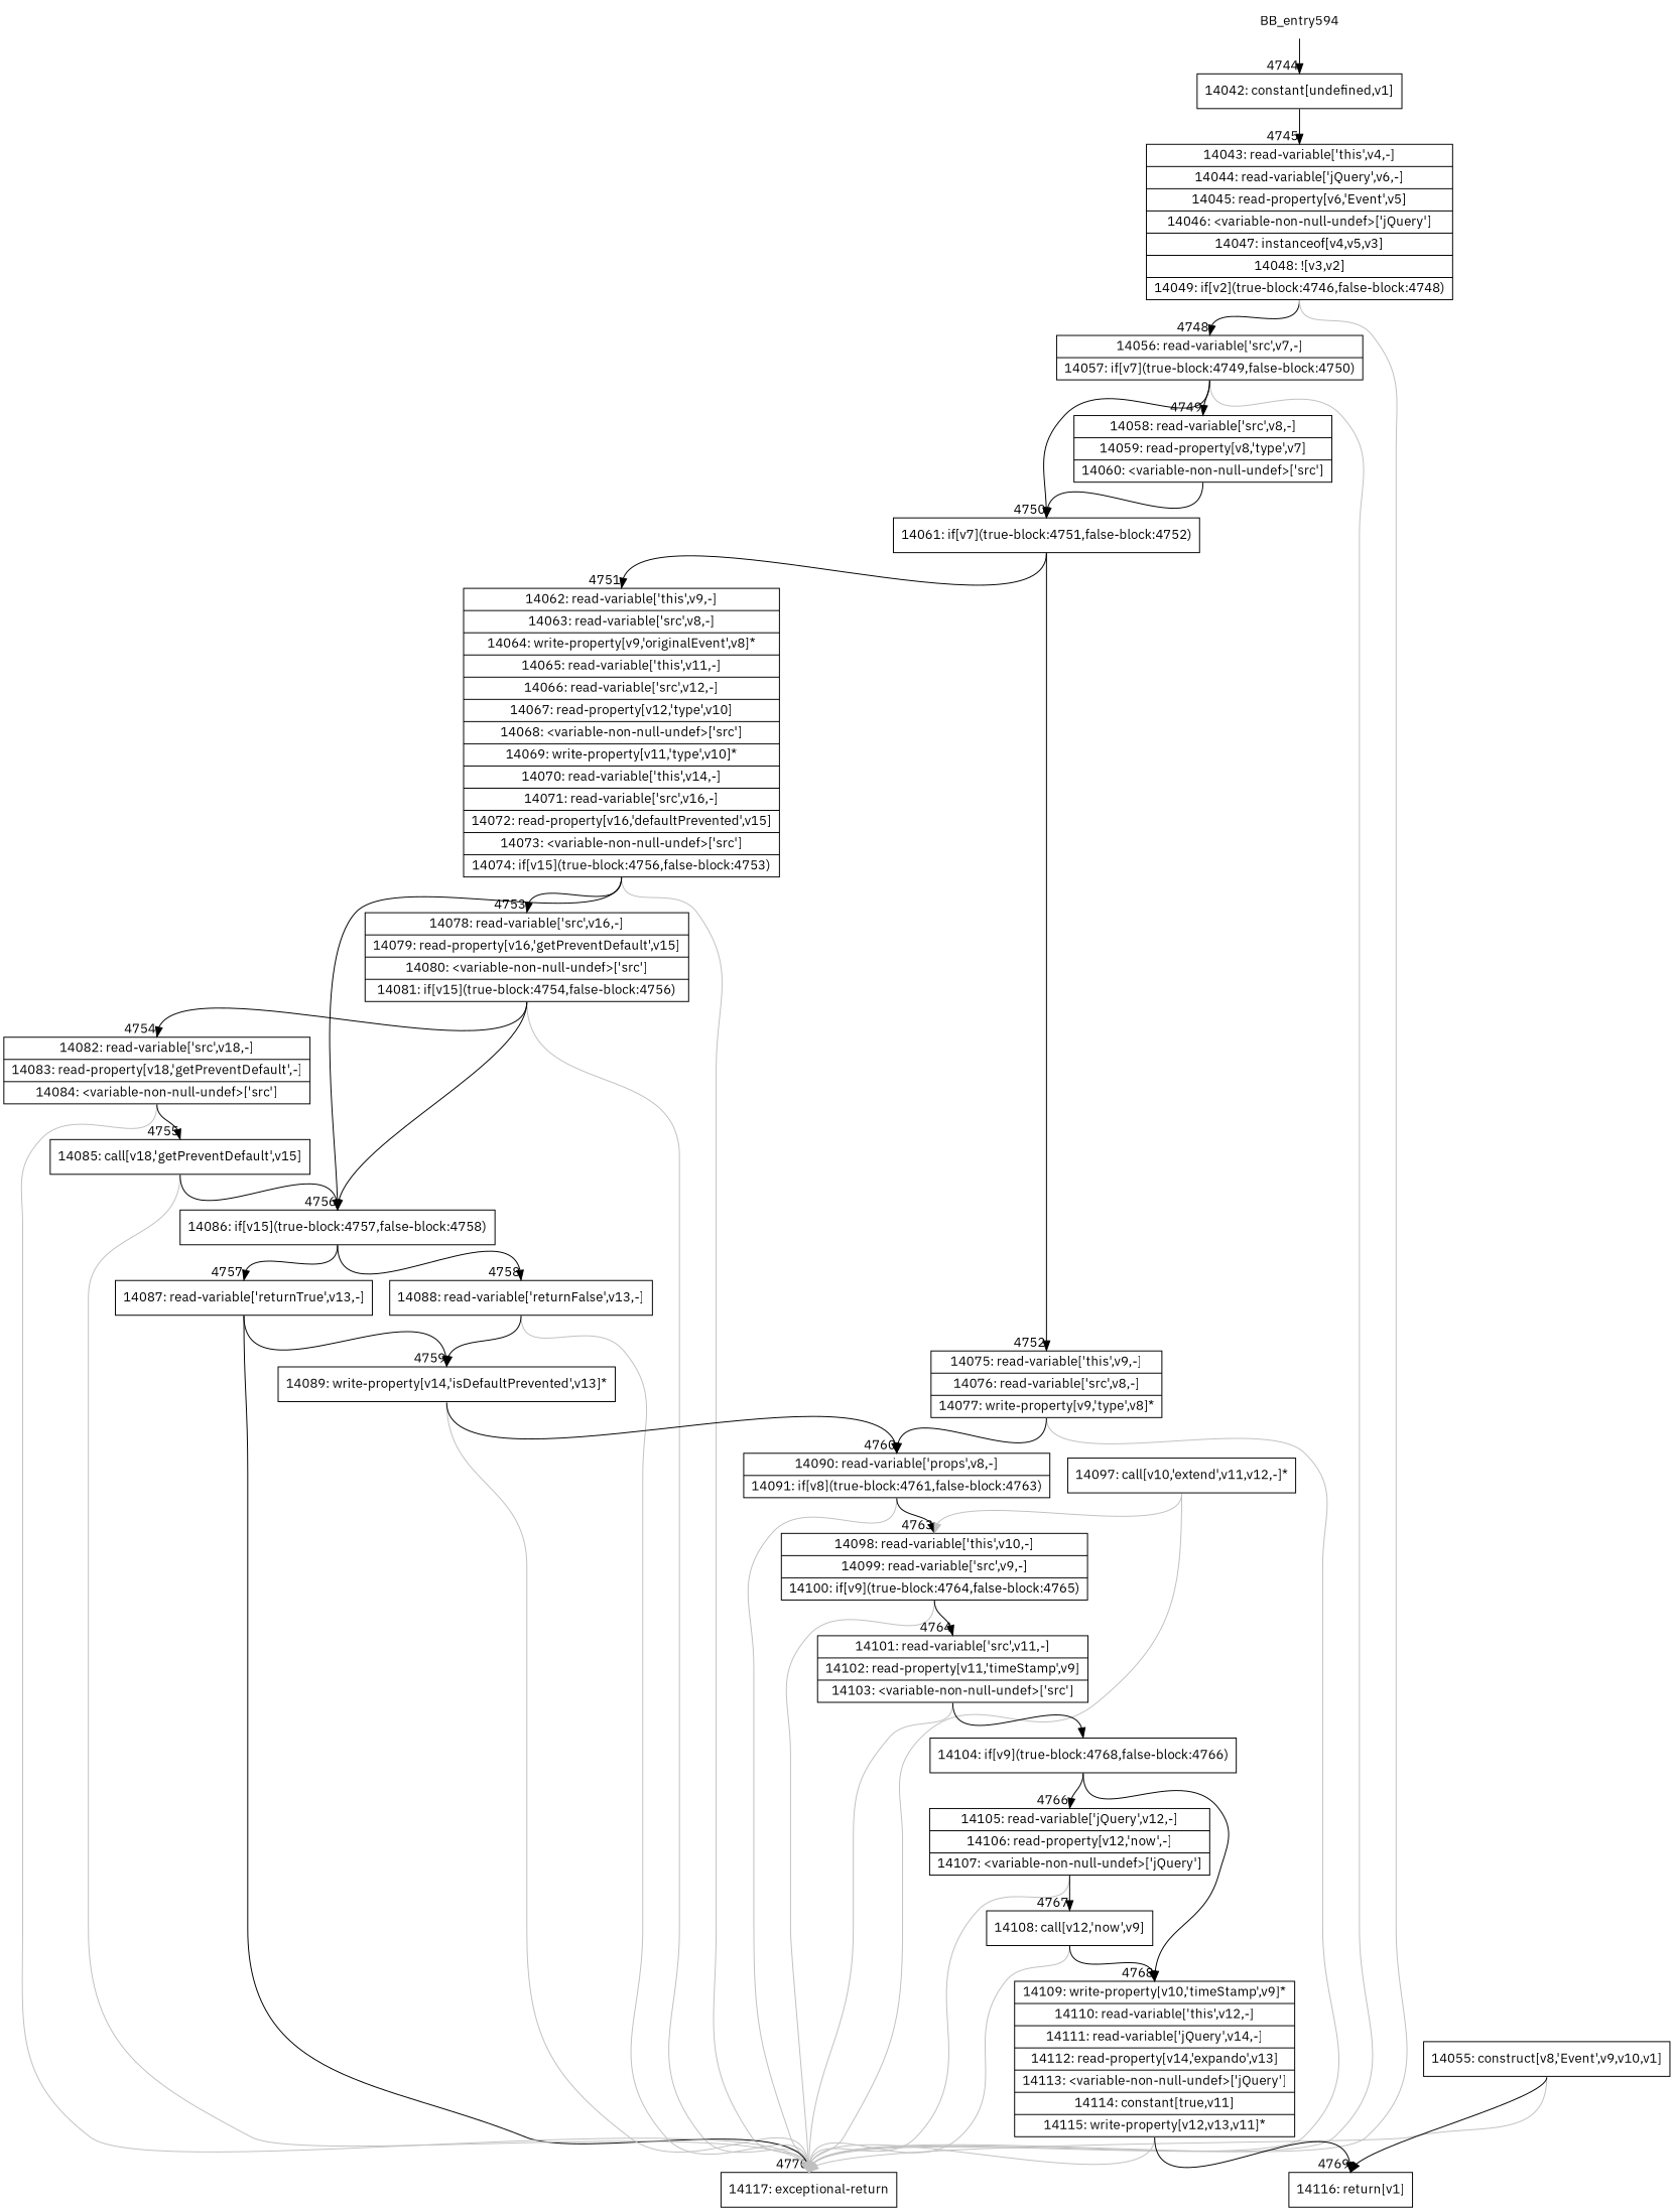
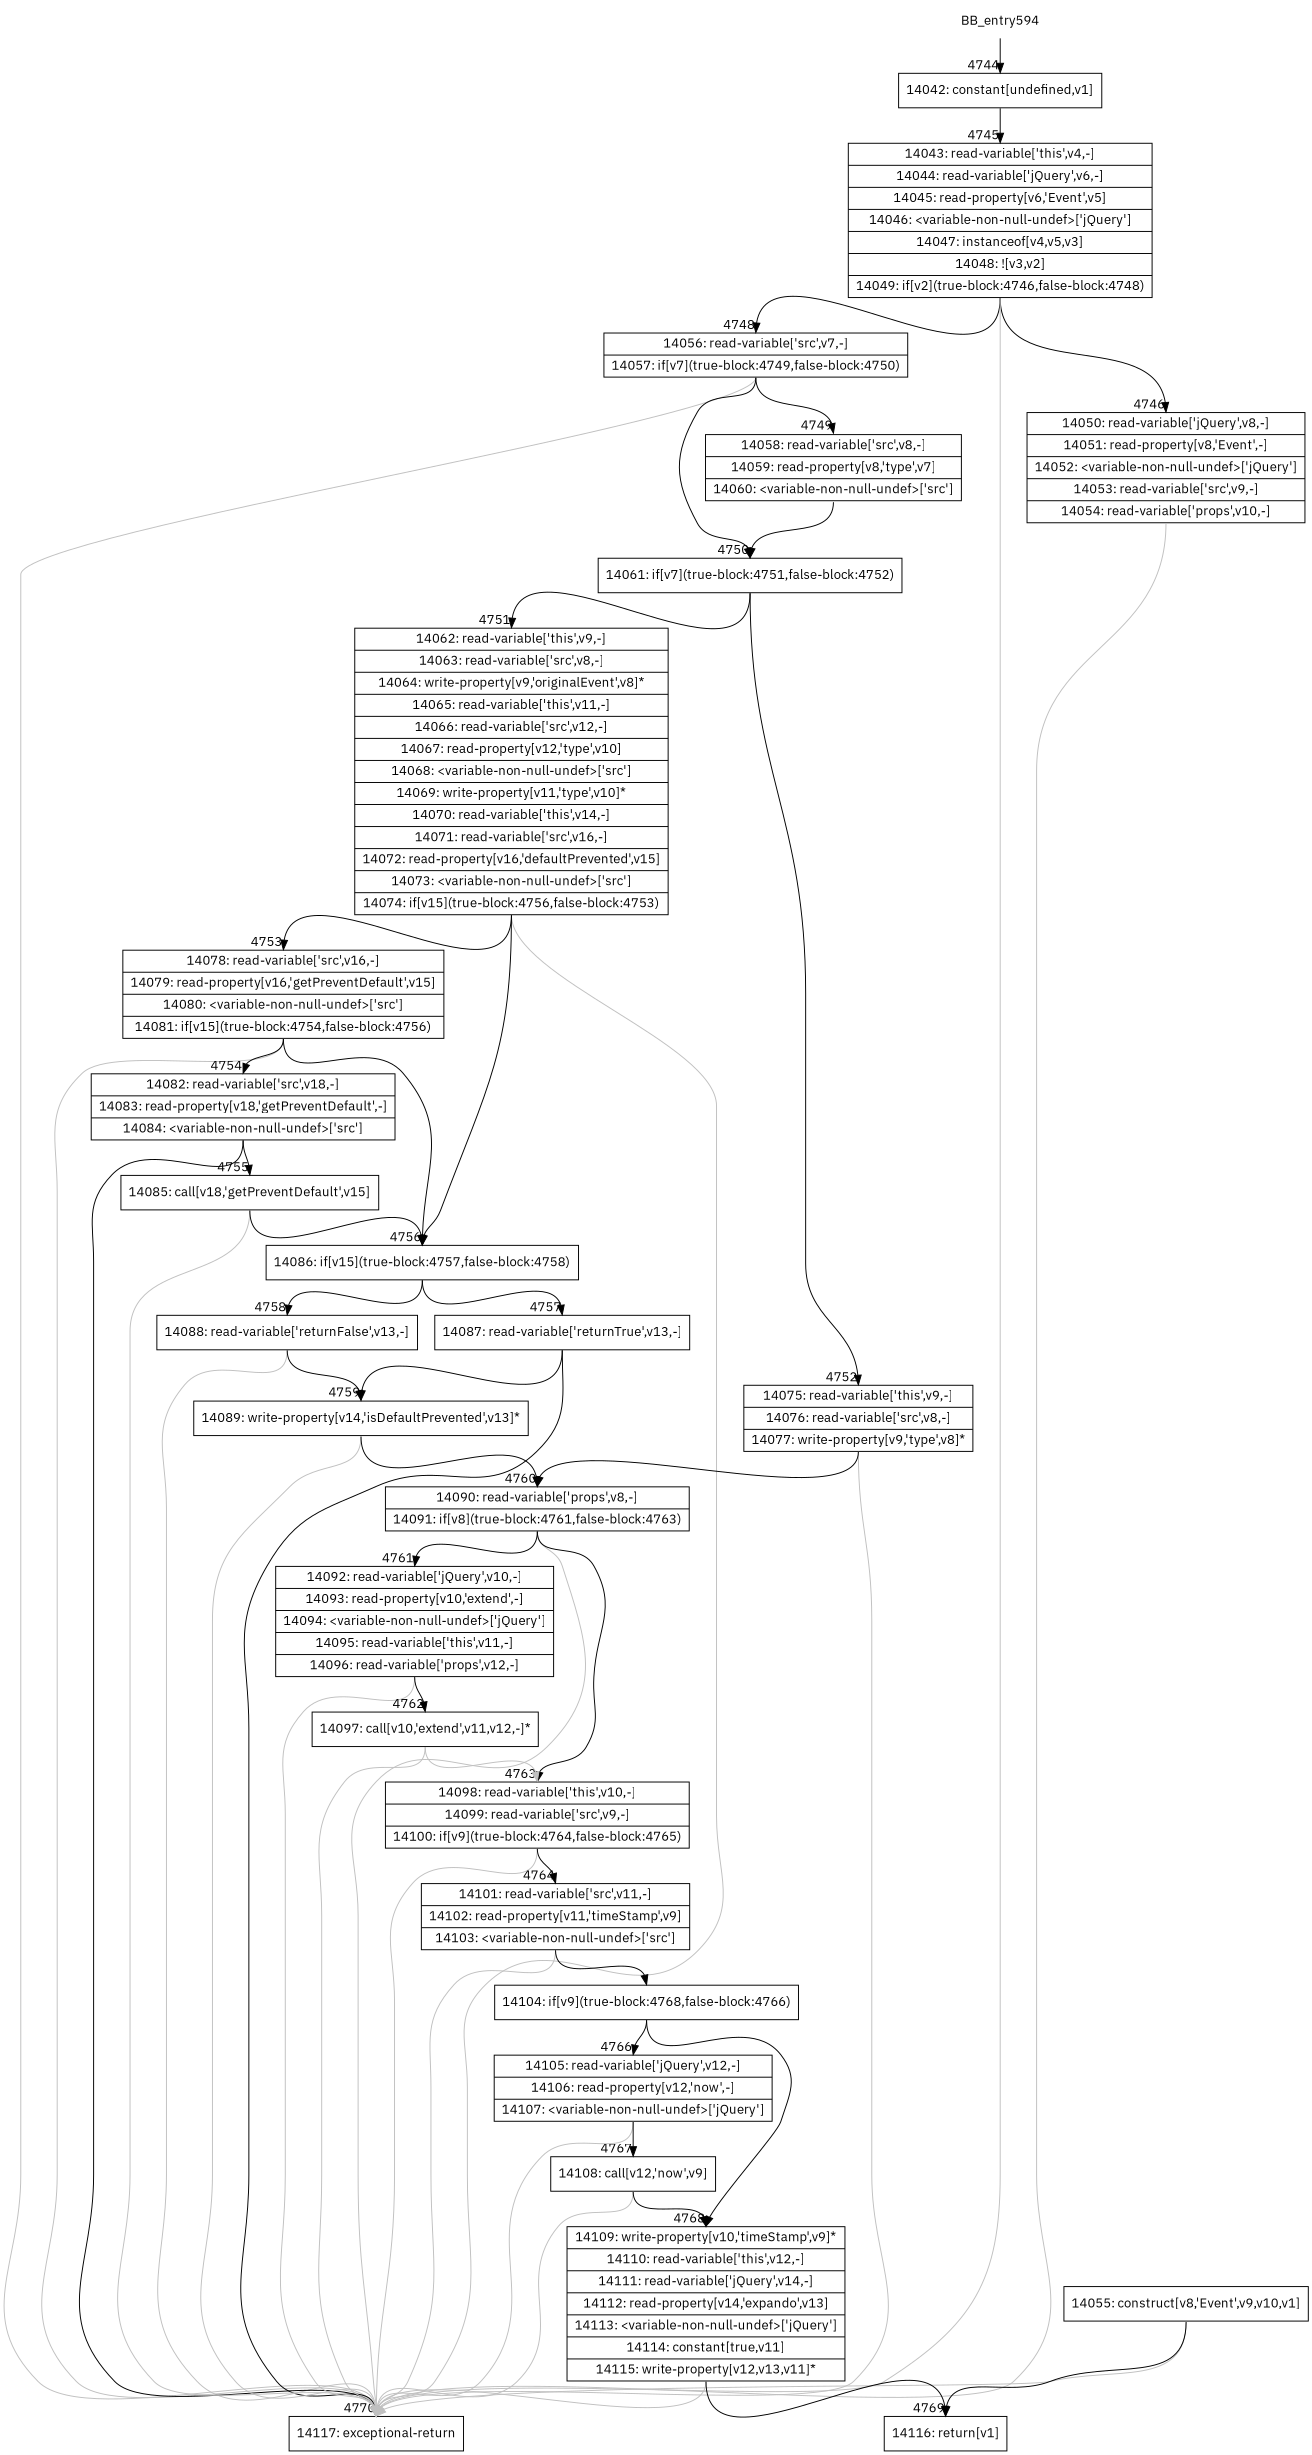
  digraph {
    fontname="IBM Plex Sans"
    rankdir=TD
    node [fontname="IBM Plex Sans" shape=record]
    edge [fontname="IBM Plex Sans" headport=n tailport=s]
    n1 [label=BB_entry594 shape=none]
    n2 [label="{14042: constant[undefined,v1]}"]
    n3 [label="{14043: read-variable['this',v4,-]|14044: read-variable['jQuery',v6,-]|14045: read-property[v6,'Event',v5]|14046: \<variable-non-null-undef\>['jQuery']|14047: instanceof[v4,v5,v3]|14048: ![v3,v2]|14049: if[v2](true-block:4746,false-block:4748)}"]
+   n4 [label="{14050: read-variable['jQuery',v8,-]|14051: read-property[v8,'Event',-]|14052: \<variable-non-null-undef\>['jQuery']|14053: read-variable['src',v9,-]|14054: read-variable['props',v10,-]}"]
    n5 [label="{14056: read-variable['src',v7,-]|14057: if[v7](true-block:4749,false-block:4750)}"]
    n6 [label="{14117: exceptional-return}"]
    n7 [label="{14061: if[v7](true-block:4751,false-block:4752)}"]
    n8 [label="{14058: read-variable['src',v8,-]|14059: read-property[v8,'type',v7]|14060: \<variable-non-null-undef\>['src']}"]
    n9 [label="{14055: construct[v8,'Event',v9,v10,v1]}"]
    n10 [label="{14116: return[v1]}"]
    n11 [label="{14062: read-variable['this',v9,-]|14063: read-variable['src',v8,-]|14064: write-property[v9,'originalEvent',v8]*|14065: read-variable['this',v11,-]|14066: read-variable['src',v12,-]|14067: read-property[v12,'type',v10]|14068: \<variable-non-null-undef\>['src']|14069: write-property[v11,'type',v10]*|14070: read-variable['this',v14,-]|14071: read-variable['src',v16,-]|14072: read-property[v16,'defaultPrevented',v15]|14073: \<variable-non-null-undef\>['src']|14074: if[v15](true-block:4756,false-block:4753)}"]
    n12 [label="{14075: read-variable['this',v9,-]|14076: read-variable['src',v8,-]|14077: write-property[v9,'type',v8]*}"]
    n13 [label="{14086: if[v15](true-block:4757,false-block:4758)}"]
    n14 [label="{14078: read-variable['src',v16,-]|14079: read-property[v16,'getPreventDefault',v15]|14080: \<variable-non-null-undef\>['src']|14081: if[v15](true-block:4754,false-block:4756)}"]
    n15 [label="{14090: read-variable['props',v8,-]|14091: if[v8](true-block:4761,false-block:4763)}"]
    n16 [label="{14087: read-variable['returnTrue',v13,-]}"]
    n17 [label="{14088: read-variable['returnFalse',v13,-]}"]
    n18 [label="{14082: read-variable['src',v18,-]|14083: read-property[v18,'getPreventDefault',-]|14084: \<variable-non-null-undef\>['src']}"]
+   n19 [label="{14092: read-variable['jQuery',v10,-]|14093: read-property[v10,'extend',-]|14094: \<variable-non-null-undef\>['jQuery']|14095: read-variable['this',v11,-]|14096: read-variable['props',v12,-]}"]
    n20 [label="{14098: read-variable['this',v10,-]|14099: read-variable['src',v9,-]|14100: if[v9](true-block:4764,false-block:4765)}"]
    n21 [label="{14089: write-property[v14,'isDefaultPrevented',v13]*}"]
    n22 [label="{14085: call[v18,'getPreventDefault',v15]}"]
    n23 [label="{14097: call[v10,'extend',v11,v12,-]*}"]
    n24 [label="{14101: read-variable['src',v11,-]|14102: read-property[v11,'timeStamp',v9]|14103: \<variable-non-null-undef\>['src']}"]
    n25 [label="{14104: if[v9](true-block:4768,false-block:4766)}"]
    n26 [label="{14109: write-property[v10,'timeStamp',v9]*|14110: read-variable['this',v12,-]|14111: read-variable['jQuery',v14,-]|14112: read-property[v14,'expando',v13]|14113: \<variable-non-null-undef\>['jQuery']|14114: constant[true,v11]|14115: write-property[v12,v13,v11]*}"]
    n27 [label="{14105: read-variable['jQuery',v12,-]|14106: read-property[v12,'now',-]|14107: \<variable-non-null-undef\>['jQuery']}"]
    n28 [label="{14108: call[v12,'now',v9]}"]
    n1 -> n2 [headlabel="    4744"]
    n2 -> n3 [headlabel="      4745"]
+   n3 -> n4 [headlabel="      4746"]
    n3 -> n5 [headlabel="      4748"]
    n3 -> n6 [color=gray headlabel="      4770"]
+   n4 -> n6 [color=gray]
    n5 -> n6 [color=gray]
    n5 -> n7 [headlabel="      4750"]
    n5 -> n8 [headlabel="      4749"]
    n7 -> n11 [headlabel="      4751"]
    n7 -> n12 [headlabel="      4752"]
    n8 -> n7
    n9 -> n6 [color=gray]
    n9 -> n10 [headlabel="      4769"]
    n11 -> n6 [color=gray]
    n11 -> n13 [headlabel="      4756"]
    n11 -> n14 [headlabel="      4753"]
    n12 -> n6 [color=gray]
    n12 -> n15 [headlabel="      4760"]
    n13 -> n16 [headlabel="      4757"]
    n13 -> n17 [headlabel="      4758"]
    n14 -> n6 [color=gray]
    n14 -> n13
    n14 -> n18 [headlabel="      4754"]
    n15 -> n6 [color=gray]
+   n15 -> n19 [headlabel="      4761"]
    n15 -> n20 [headlabel="      4763"]
    n16 -> n6 [color=black]
    n16 -> n21 [headlabel="      4759"]
    n17 -> n6 [color=gray]
    n17 -> n21
-   n18 -> n6 [color=gray]
+   n18 -> n6 [color=black]
    n18 -> n22 [headlabel="      4755"]
+   n19 -> n6 [color=gray]
+   n19 -> n23 [headlabel="      4762"]
    n20 -> n6 [color=gray]
    n20 -> n24 [headlabel="      4764"]
    n21 -> n6 [color=gray]
    n21 -> n15
    n22 -> n6 [color=gray]
    n22 -> n13
    n23 -> n6 [color=gray]
    n23 -> n20 [color=gray]
    n24 -> n6 [color=gray]
    n24 -> n25
    n25 -> n26 [headlabel="      4768"]
    n25 -> n27 [headlabel="      4766"]
    n26 -> n6 [color=gray]
    n26 -> n10
    n27 -> n6 [color=gray]
    n27 -> n28 [headlabel="      4767"]
    n28 -> n6 [color=gray]
    n28 -> n26
  }
